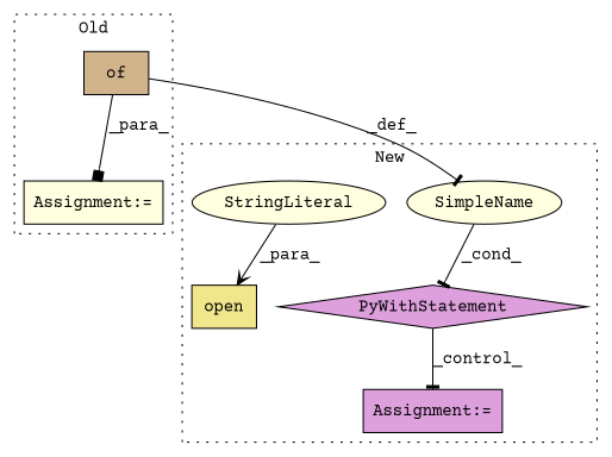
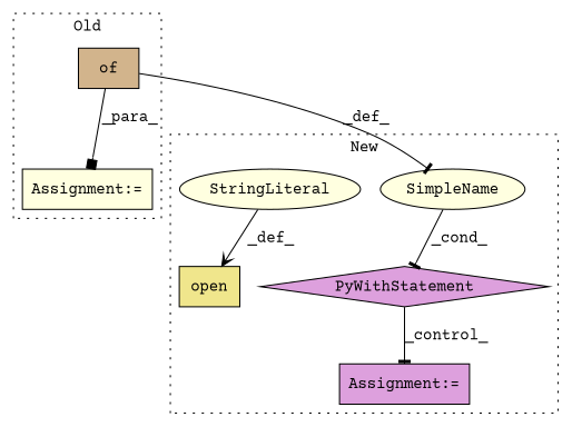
  digraph {
    fontname="Courier Prime"
    node [a=32 fillcolor=lightyellow fontname="Courier Prime" shape=box style=filled]
    edge [arrowhead=tee fontname="Courier Prime"]
    n1 [fillcolor=tan l="3,1" label=of s="144,892"]
    n2 [a=7 l=1 label="Assignment:=" s=139]
    n3 [a=104 fillcolor=plum l="10,2" label=PyWithStatement s="391,464" shape=diamond]
    n4 [a=7 fillcolor=plum l=14 label="Assignment:=" s=481]
    n5 [a=42 label=SimpleName shape=ellipse]
    n6 [fillcolor=khaki l="5,1" label=open s="401,463"]
    n7 [a=45 l=7 label=StringLiteral s=456 shape=ellipse]
    subgraph cluster_1 {
      label=Old
      style=dotted
      n1
      n2
    }
    subgraph cluster_2 {
      label=New
      style=dotted
      n3
      n4
      n5
      n6
      n7
    }
    n1 -> n2 [arrowhead=box label=_para_]
    n1 -> n5 [label=_def_]
    n3 -> n4 [label=_control_]
    n5 -> n3 [label=_cond_]
-   n7 -> n6 [arrowhead=vee label=_para_]
+   n7 -> n6 [arrowhead=vee label=_def_]
  }
